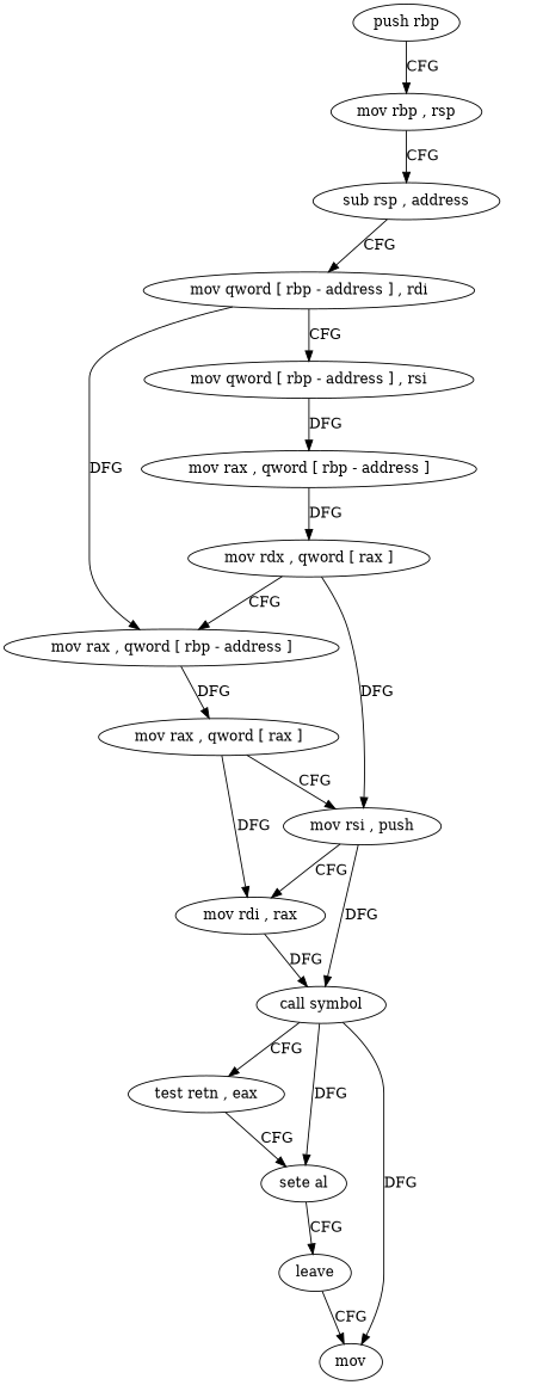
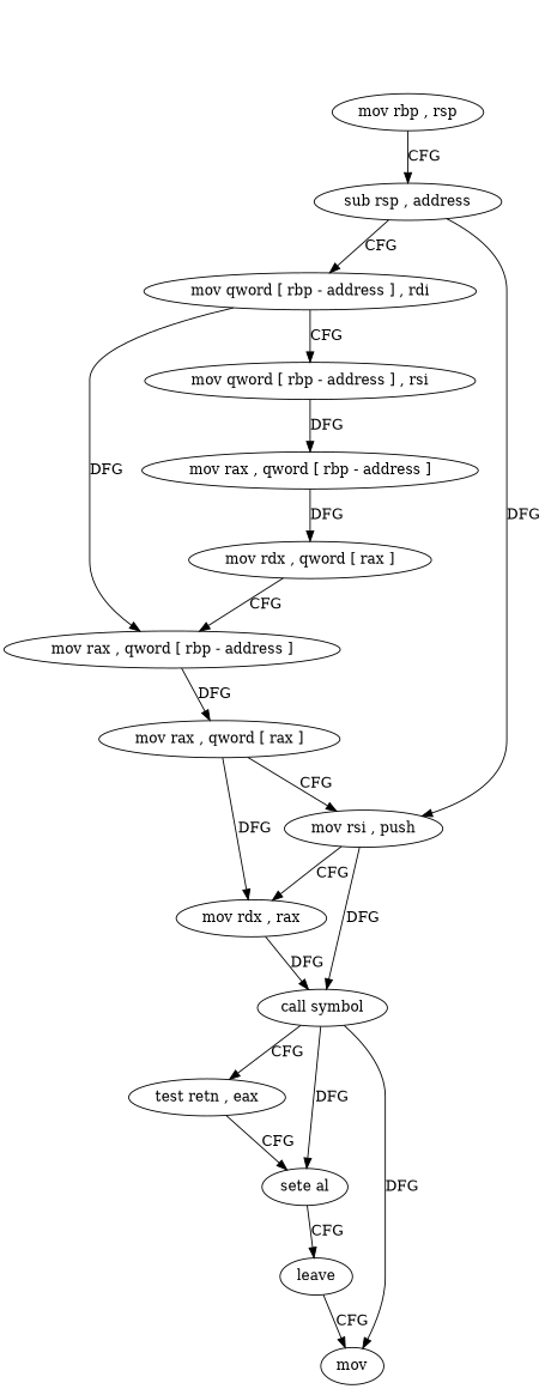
  digraph {
-   n1 [label="push rbp"]
    n2 [label="mov rbp , rsp"]
    n3 [label="sub rsp , address"]
    n4 [label="mov qword [ rbp - address ] , rdi"]
    n5 [label="mov qword [ rbp - address ] , rsi"]
    n6 [label="mov rax , qword [ rbp - address ]"]
    n7 [label="mov rax , qword [ rbp - address ]"]
    n8 [label="mov rax , qword [ rax ]"]
    n9 [label="mov rdx , qword [ rax ]"]
    n10 [label="mov rsi , push"]
-   n11 [label="mov rdi , rax"]
+   n11 [label="mov rdx , rax"]
    n12 [label="call symbol"]
    n13 [label="test retn , eax"]
    n14 [label="sete al"]
    n15 [label=mov]
    n16 [label=leave]
-   n1 -> n2 [label=CFG]
    n2 -> n3 [label=CFG]
    n3 -> n4 [label=CFG]
    n4 -> n5 [label=CFG]
    n4 -> n6 [label=DFG]
    n5 -> n7 [label=DFG]
    n6 -> n8 [label=DFG]
    n7 -> n9 [label=DFG]
    n8 -> n10 [label=CFG]
    n8 -> n11 [label=DFG]
    n9 -> n6 [label=CFG]
-   n9 -> n10 [label=DFG]
+   n3 -> n10 [label=DFG]
    n10 -> n11 [label=CFG]
    n10 -> n12 [label=DFG]
    n11 -> n12 [label=DFG]
    n12 -> n13 [label=CFG]
    n12 -> n14 [label=DFG]
    n12 -> n15 [label=DFG]
    n13 -> n14 [label=CFG]
    n14 -> n16 [label=CFG]
    n16 -> n15 [label=CFG]
  }
